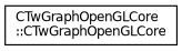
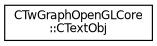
  digraph {
    rankdir=LR
-   n1 [color=black fillcolor=white fontname=Helvetica fontsize=10 height=0.2 label="CTwGraphOpenGLCore\l::CTwGraphOpenGLCore" shape=record style=filled width=0.4]
+   n1 [color=black fillcolor=white fontname=Helvetica fontsize=10 height=0.2 label="CTwGraphOpenGLCore\l::CTextObj" shape=record style=filled width=0.4]
  }
